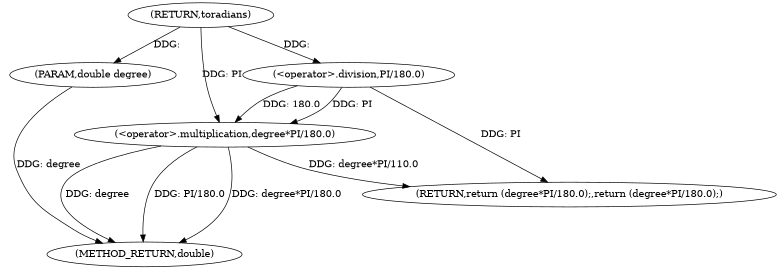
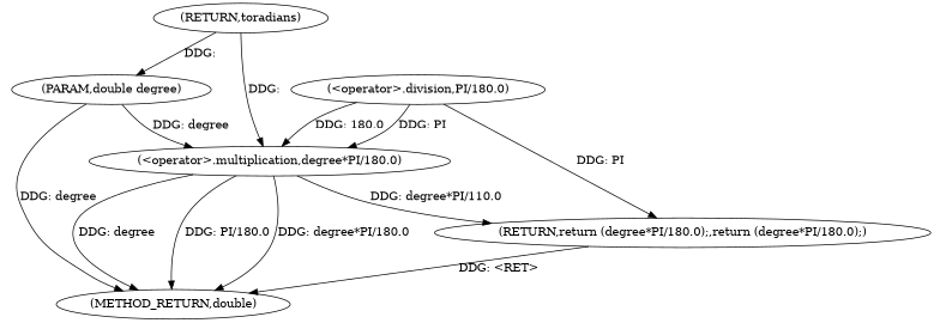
  digraph {
    n1 [label="(RETURN,toradians)"]
    n2 [label="(PARAM,double degree)"]
    n3 [label="(<operator>.multiplication,degree*PI/180.0)"]
    n4 [label="(<operator>.division,PI/180.0)"]
    n5 [label="(METHOD_RETURN,double)"]
    n6 [label="(RETURN,return (degree*PI/180.0);,return (degree*PI/180.0);)"]
    n1 -> n2 [label="DDG: "]
-   n1 -> n3 [label="DDG: PI"]
-   n1 -> n4 [label="DDG: "]
+   n1 -> n3 [label="DDG: "]
+   n2 -> n3 [label="DDG: degree"]
    n2 -> n5 [label="DDG: degree"]
    n3 -> n5 [label="DDG: degree"]
    n3 -> n5 [label="DDG: PI/180.0"]
    n3 -> n5 [label="DDG: degree*PI/180.0"]
    n3 -> n6 [label="DDG: degree*PI/110.0"]
    n4 -> n3 [label="DDG: 180.0"]
    n4 -> n3 [label="DDG: PI"]
    n4 -> n6 [label="DDG: PI"]
+   n6 -> n5 [label="DDG: <RET>"]
  }
